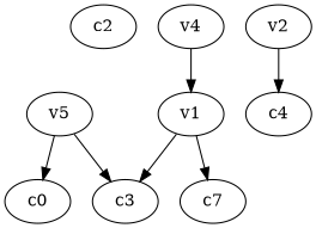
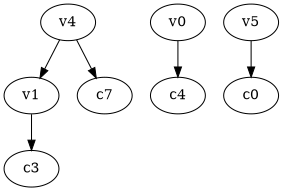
  strict digraph {
    edge [weight=1]
-   c2
    v1
    c3
-   v2
+   v2 [label=v0]
    c4
    n6 [label=c7]
    v4
    v5
    n9 [label=c0]
    v1 -> c3
    v2 -> c4
    v4 -> v1
-   v1 -> n6
-   v5 -> c3
+   v4 -> n6
    v5 -> n9
  }
